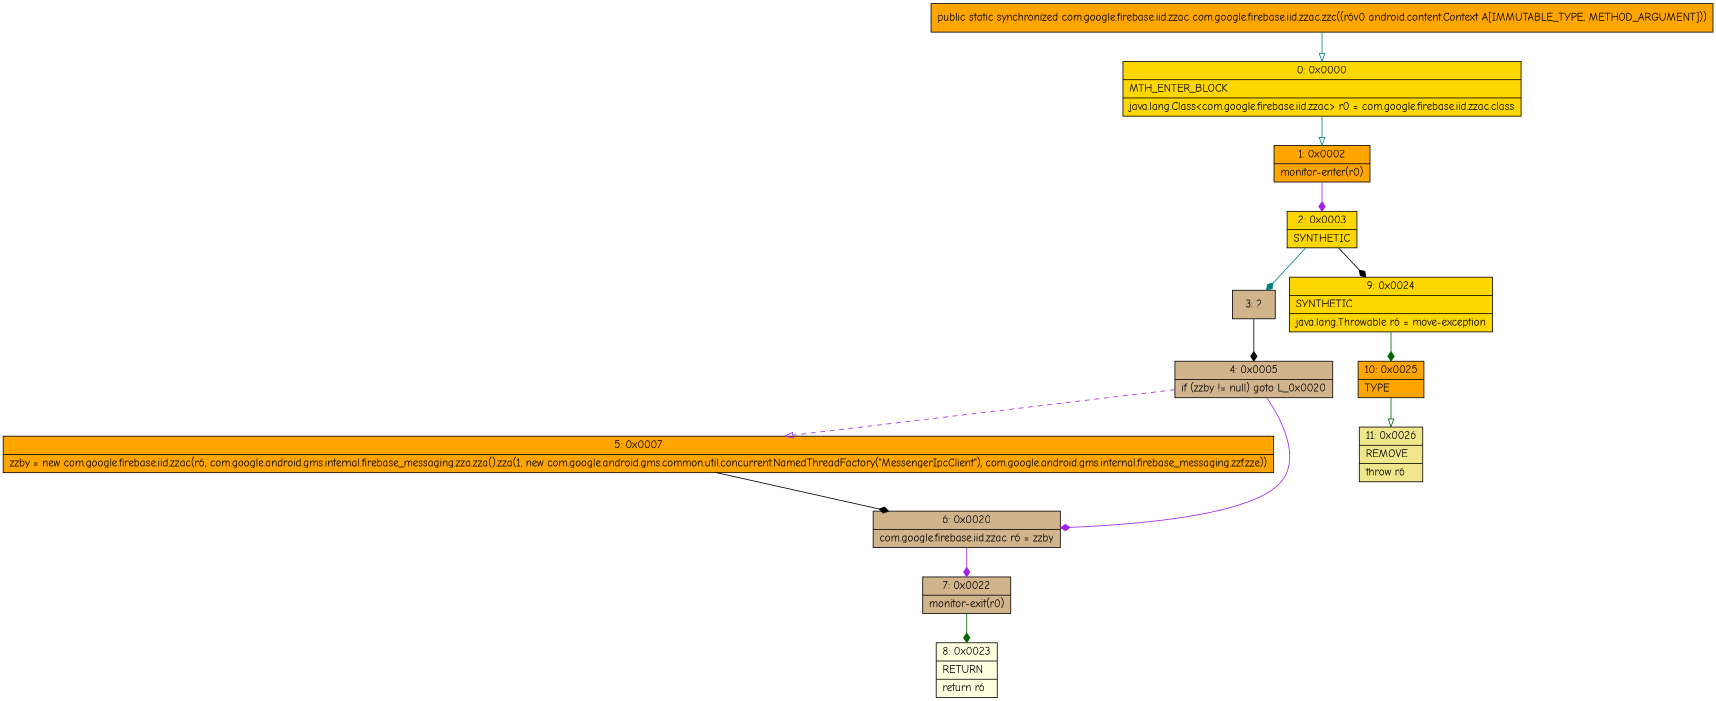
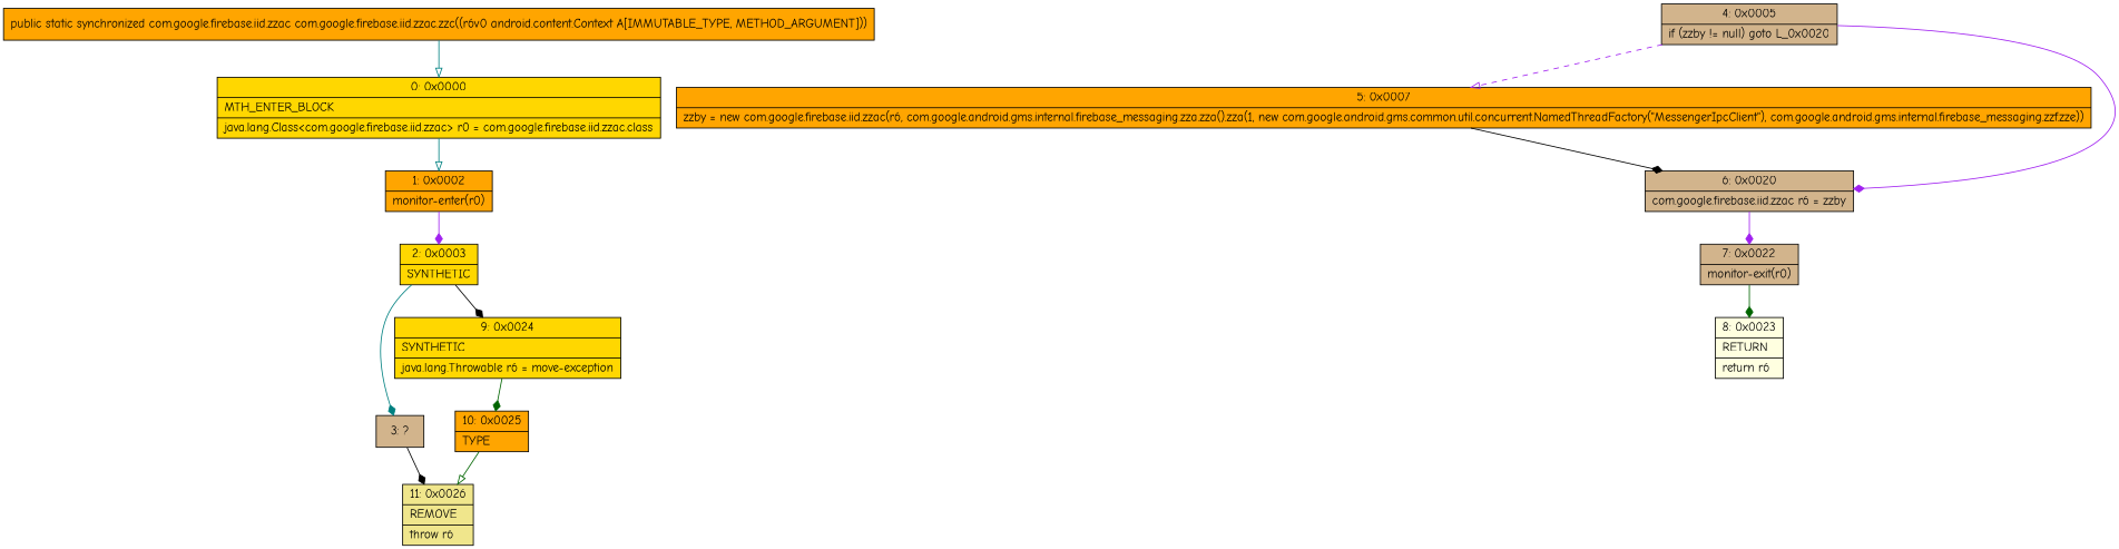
  digraph {
    fontname="Comic Neue"
    node [fillcolor=orange fontname="Comic Neue" shape=record style=filled]
    edge [arrowhead=diamond color=purple fontname="Comic Neue"]
    n1 [fillcolor=gold label="{0\:\ 0x0000|MTH_ENTER_BLOCK\l|java.lang.Class\<com.google.firebase.iid.zzac\> r0 = com.google.firebase.iid.zzac.class\l}"]
    n2 [label="{1\:\ 0x0002|monitor\-enter(r0)\l}"]
    n3 [fillcolor=gold label="{2\:\ 0x0003|SYNTHETIC\l}"]
    n4 [fillcolor=tan label="{3\:\ ?}"]
    n5 [fillcolor=gold label="{9\:\ 0x0024|SYNTHETIC\l|java.lang.Throwable r6 = move\-exception\l}"]
    n6 [fillcolor=tan label="{4\:\ 0x0005|if (zzby != null) goto L_0x0020\l}"]
    n7 [label="{10\:\ 0x0025|TYPE\l}"]
    n8 [label="{5\:\ 0x0007|zzby = new com.google.firebase.iid.zzac(r6, com.google.android.gms.internal.firebase_messaging.zza.zza().zza(1, new com.google.android.gms.common.util.concurrent.NamedThreadFactory(\"MessengerIpcClient\"), com.google.android.gms.internal.firebase_messaging.zzf.zze))\l}"]
    n9 [fillcolor=tan label="{6\:\ 0x0020|com.google.firebase.iid.zzac r6 = zzby\l}"]
    n10 [fillcolor=tan label="{7\:\ 0x0022|monitor\-exit(r0)\l}"]
    n11 [fillcolor=lightyellow label="{8\:\ 0x0023|RETURN\l|return r6\l}"]
    n12 [fillcolor=khaki label="{11\:\ 0x0026|REMOVE\l|throw r6\l}"]
    n13 [label="{public static synchronized com.google.firebase.iid.zzac com.google.firebase.iid.zzac.zzc((r6v0 android.content.Context A[IMMUTABLE_TYPE, METHOD_ARGUMENT])) }"]
    n1 -> n2 [arrowhead=onormal color=teal]
    n2 -> n3
    n3 -> n4 [color=teal]
    n3 -> n5 [color=black]
-   n4 -> n6 [color=black]
+   n4 -> n12 [color=black]
    n5 -> n7 [color=darkgreen]
    n6 -> n8 [arrowhead=onormal style=dashed]
    n6 -> n9
    n7 -> n12 [arrowhead=onormal color=darkgreen]
    n8 -> n9 [color=black]
    n9 -> n10
    n10 -> n11 [color=darkgreen]
    n13 -> n1 [arrowhead=onormal color=teal]
  }
